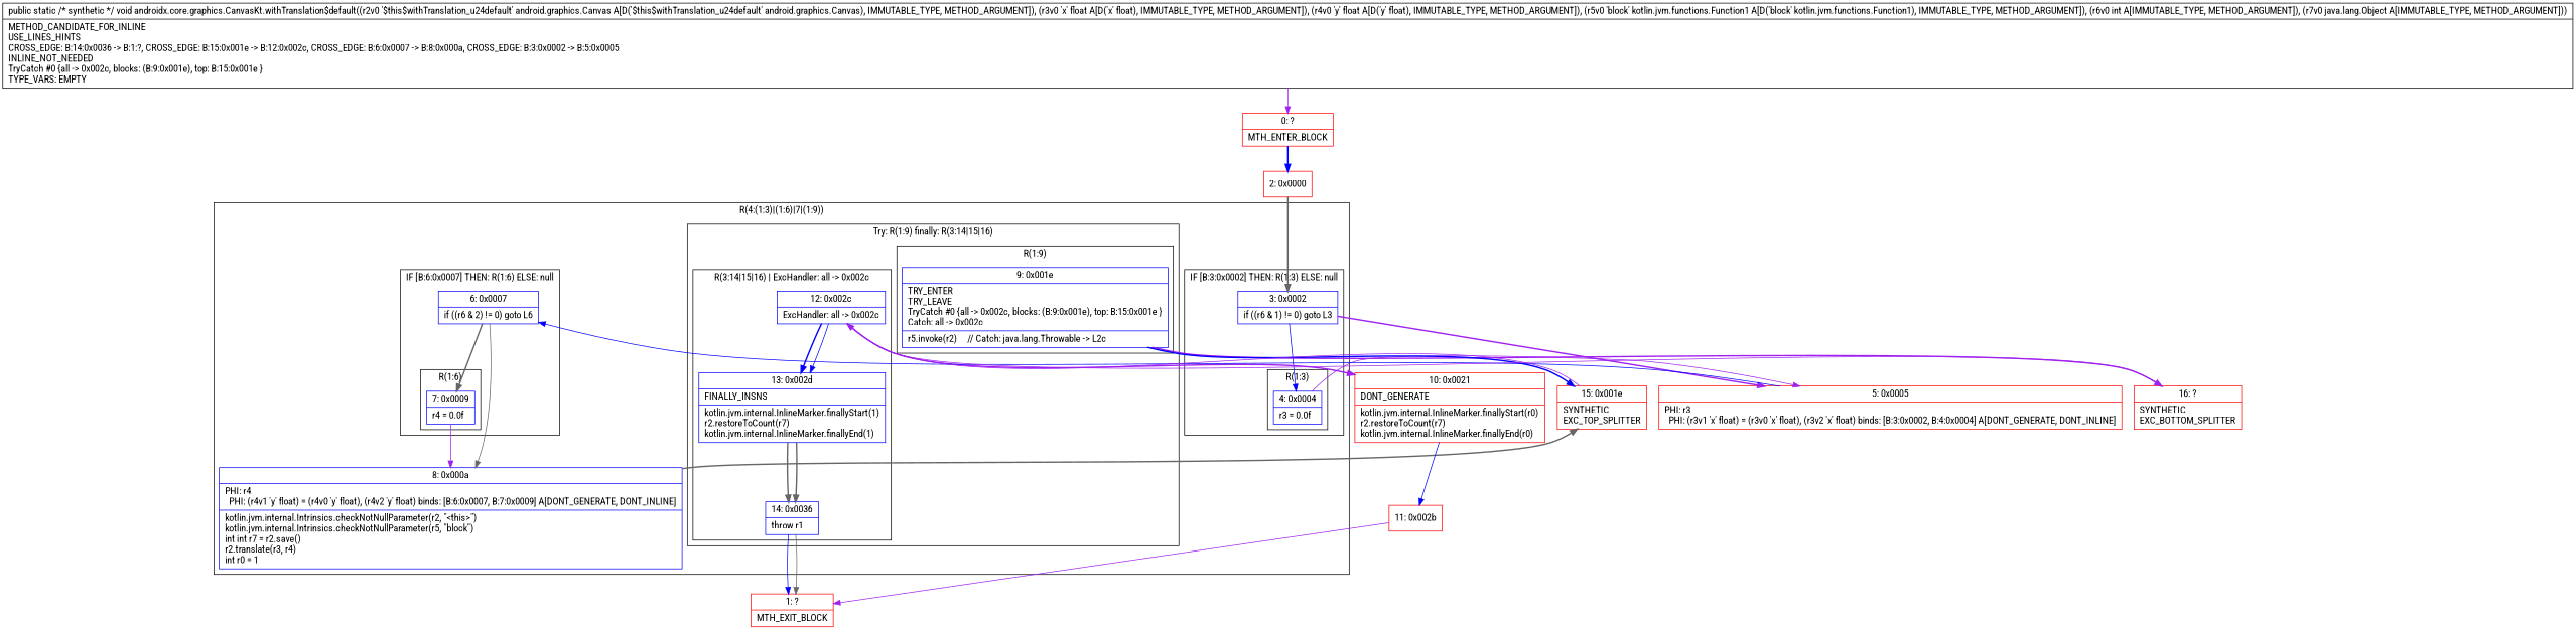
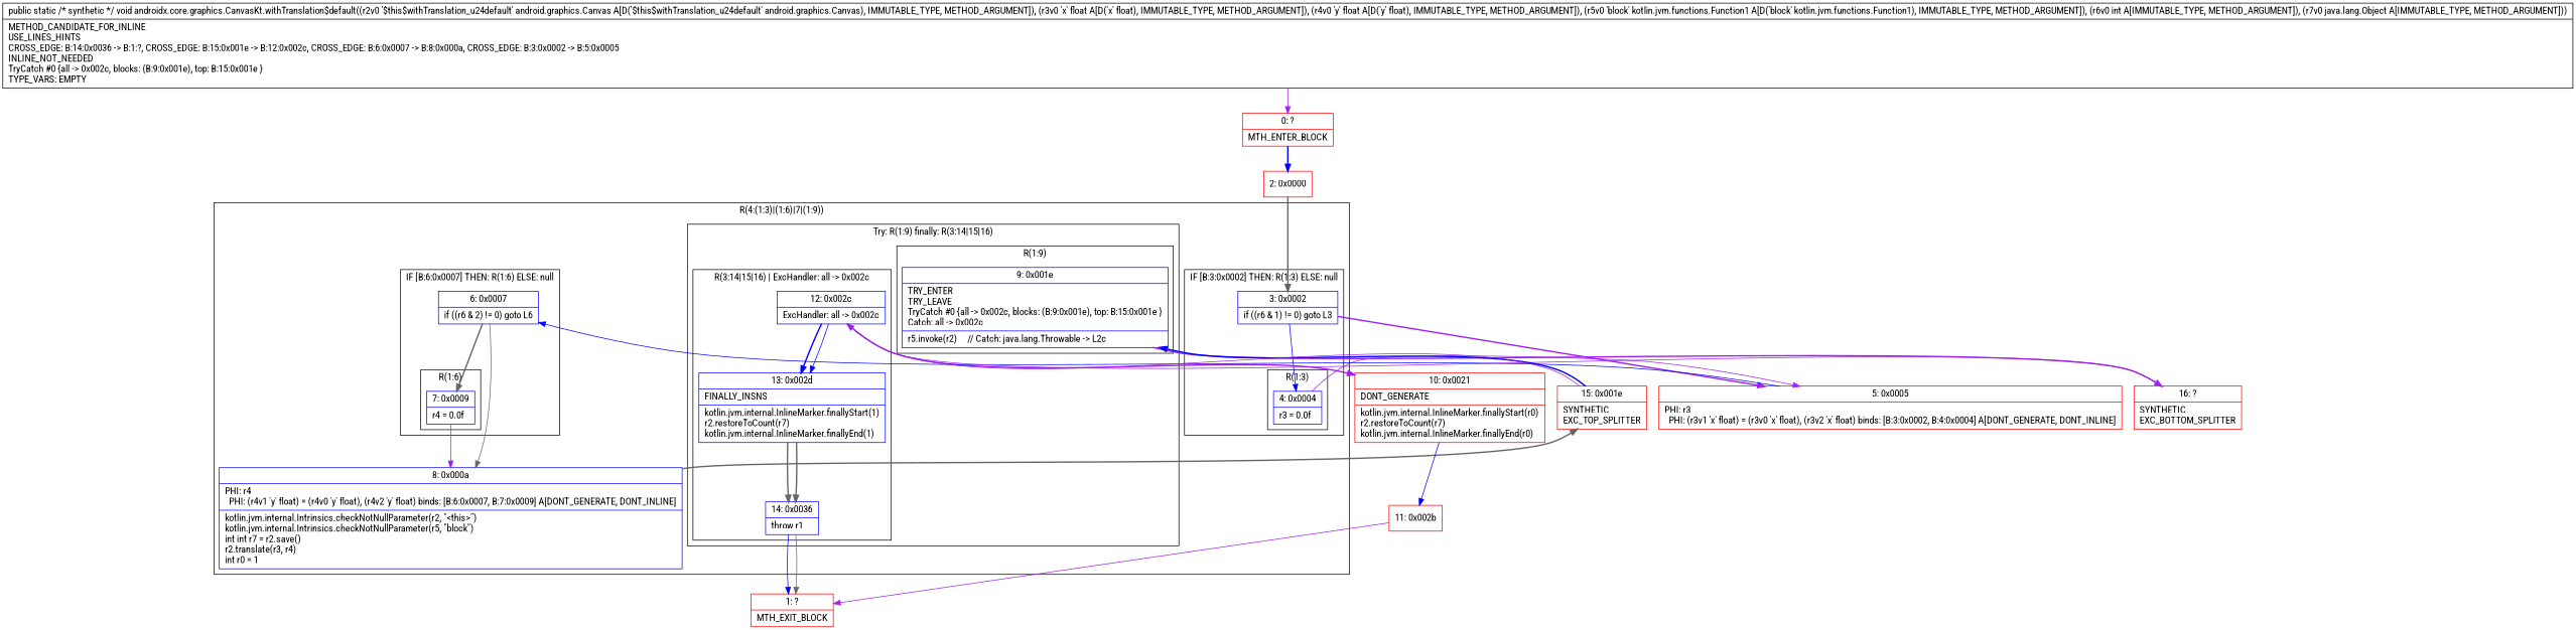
  digraph {
    fontname="Roboto Condensed"
    node [color=blue fontname="Roboto Condensed" shape=record]
    edge [color=purple fontname="Roboto Condensed" style=solid]
    n1 [label="{4\:\ 0x0004|r3 = 0.0f\l}"]
    n2 [label="{3\:\ 0x0002|if ((r6 & 1) != 0) goto L3\l}"]
    n3 [label="{7\:\ 0x0009|r4 = 0.0f\l}"]
    n4 [label="{6\:\ 0x0007|if ((r6 & 2) != 0) goto L6\l}"]
    n5 [label="{9\:\ 0x001e|TRY_ENTER\lTRY_LEAVE\lTryCatch #0 \{all \-\> 0x002c, blocks: (B:9:0x001e), top: B:15:0x001e \}\lCatch: all \-\> 0x002c\l|r5.invoke(r2)     \/\/ Catch: java.lang.Throwable \-\> L2c\l}"]
    n6 [label="{12\:\ 0x002c|ExcHandler: all \-\> 0x002c\l}"]
    n7 [label="{13\:\ 0x002d|FINALLY_INSNS\l|kotlin.jvm.internal.InlineMarker.finallyStart(1)\lr2.restoreToCount(r7)\lkotlin.jvm.internal.InlineMarker.finallyEnd(1)\l}"]
    n8 [label="{14\:\ 0x0036|throw r1\l}"]
    n9 [label="{8\:\ 0x000a|PHI: r4 \l  PHI: (r4v1 'y' float) = (r4v0 'y' float), (r4v2 'y' float) binds: [B:6:0x0007, B:7:0x0009] A[DONT_GENERATE, DONT_INLINE]\l|kotlin.jvm.internal.Intrinsics.checkNotNullParameter(r2, \"\<this\>\")\lkotlin.jvm.internal.Intrinsics.checkNotNullParameter(r5, \"block\")\lint int r7 = r2.save()\lr2.translate(r3, r4)\lint r0 = 1\l}"]
    n10 [color=red label="{5\:\ 0x0005|PHI: r3 \l  PHI: (r3v1 'x' float) = (r3v0 'x' float), (r3v2 'x' float) binds: [B:3:0x0002, B:4:0x0004] A[DONT_GENERATE, DONT_INLINE]\l}"]
    n11 [color=red label="{16\:\ ?|SYNTHETIC\lEXC_BOTTOM_SPLITTER\l}"]
    n12 [color=red label="{10\:\ 0x0021|DONT_GENERATE\l|kotlin.jvm.internal.InlineMarker.finallyStart(r0)\lr2.restoreToCount(r7)\lkotlin.jvm.internal.InlineMarker.finallyEnd(r0)\l}"]
    n13 [color=red label="{1\:\ ?|MTH_EXIT_BLOCK\l}"]
    n14 [color=red label="{15\:\ 0x001e|SYNTHETIC\lEXC_TOP_SPLITTER\l}"]
    n15 [color=red label="{11\:\ 0x002b}"]
    n16 [color=red label="{0\:\ ?|MTH_ENTER_BLOCK\l}"]
    n17 [color=red label="{2\:\ 0x0000}"]
    n18 [label="{public static \/* synthetic *\/ void androidx.core.graphics.CanvasKt.withTranslation$default((r2v0 '$this$withTranslation_u24default' android.graphics.Canvas A[D('$this$withTranslation_u24default' android.graphics.Canvas), IMMUTABLE_TYPE, METHOD_ARGUMENT]), (r3v0 'x' float A[D('x' float), IMMUTABLE_TYPE, METHOD_ARGUMENT]), (r4v0 'y' float A[D('y' float), IMMUTABLE_TYPE, METHOD_ARGUMENT]), (r5v0 'block' kotlin.jvm.functions.Function1 A[D('block' kotlin.jvm.functions.Function1), IMMUTABLE_TYPE, METHOD_ARGUMENT]), (r6v0 int A[IMMUTABLE_TYPE, METHOD_ARGUMENT]), (r7v0 java.lang.Object A[IMMUTABLE_TYPE, METHOD_ARGUMENT]))  | METHOD_CANDIDATE_FOR_INLINE\lUSE_LINES_HINTS\lCROSS_EDGE: B:14:0x0036 \-\> B:1:?, CROSS_EDGE: B:15:0x001e \-\> B:12:0x002c, CROSS_EDGE: B:6:0x0007 \-\> B:8:0x000a, CROSS_EDGE: B:3:0x0002 \-\> B:5:0x0005\lINLINE_NOT_NEEDED\lTryCatch #0 \{all \-\> 0x002c, blocks: (B:9:0x001e), top: B:15:0x001e \}\lTYPE_VARS: EMPTY\l}" color=""]
    subgraph cluster_1 {
      label="R(4:(1:3)|(1:6)|7|(1:9))"
      n9
      subgraph cluster_2 {
        label="IF [B:3:0x0002] THEN: R(1:3) ELSE: null"
        n2
        subgraph cluster_3 {
          label="R(1:3)"
          n1
        }
      }
      subgraph cluster_4 {
        label="IF [B:6:0x0007] THEN: R(1:6) ELSE: null"
        n4
        subgraph cluster_5 {
          label="R(1:6)"
          n3
        }
      }
      subgraph cluster_6 {
        label="Try: R(1:9) finally: R(3:14|15|16)"
        subgraph cluster_7 {
          label="R(1:9)"
          n5
        }
        subgraph cluster_8 {
          label="R(3:14|15|16) | ExcHandler: all \-\> 0x002c\l"
          n6
          n7
          n8
        }
      }
    }
    subgraph cluster_9 {
      label="R(3:14|15|16) | ExcHandler: all \-\> 0x002c\l"
    }
    n1 -> n10
    n2 -> n1 [color=blue]
    n2 -> n10 [style=bold]
    n3 -> n9
    n4 -> n3 [color=gray40 style=bold]
    n4 -> n9 [color=gray40]
    n5 -> n11 [style=bold]
    n6 -> n7 [color=blue style=bold]
    n6 -> n7 [color=blue]
    n6 -> n12 [style=bold]
    n7 -> n8 [color=gray40 style=bold]
    n7 -> n8 [color=gray40 style=bold]
    n8 -> n13 [color=blue]
    n8 -> n13 [color=gray40]
    n9 -> n14 [color=gray40 style=bold]
    n10 -> n4 [color=blue]
    n11 -> n6
    n12 -> n15 [color=blue]
-   n5 -> n14 [color=blue style=bold]
+   n14 -> n5 [color=blue style=bold]
    n14 -> n6
    n15 -> n13
    n16 -> n17 [color=blue style=bold]
    n17 -> n2 [color=gray40 style=bold]
    n18 -> n16
  }
